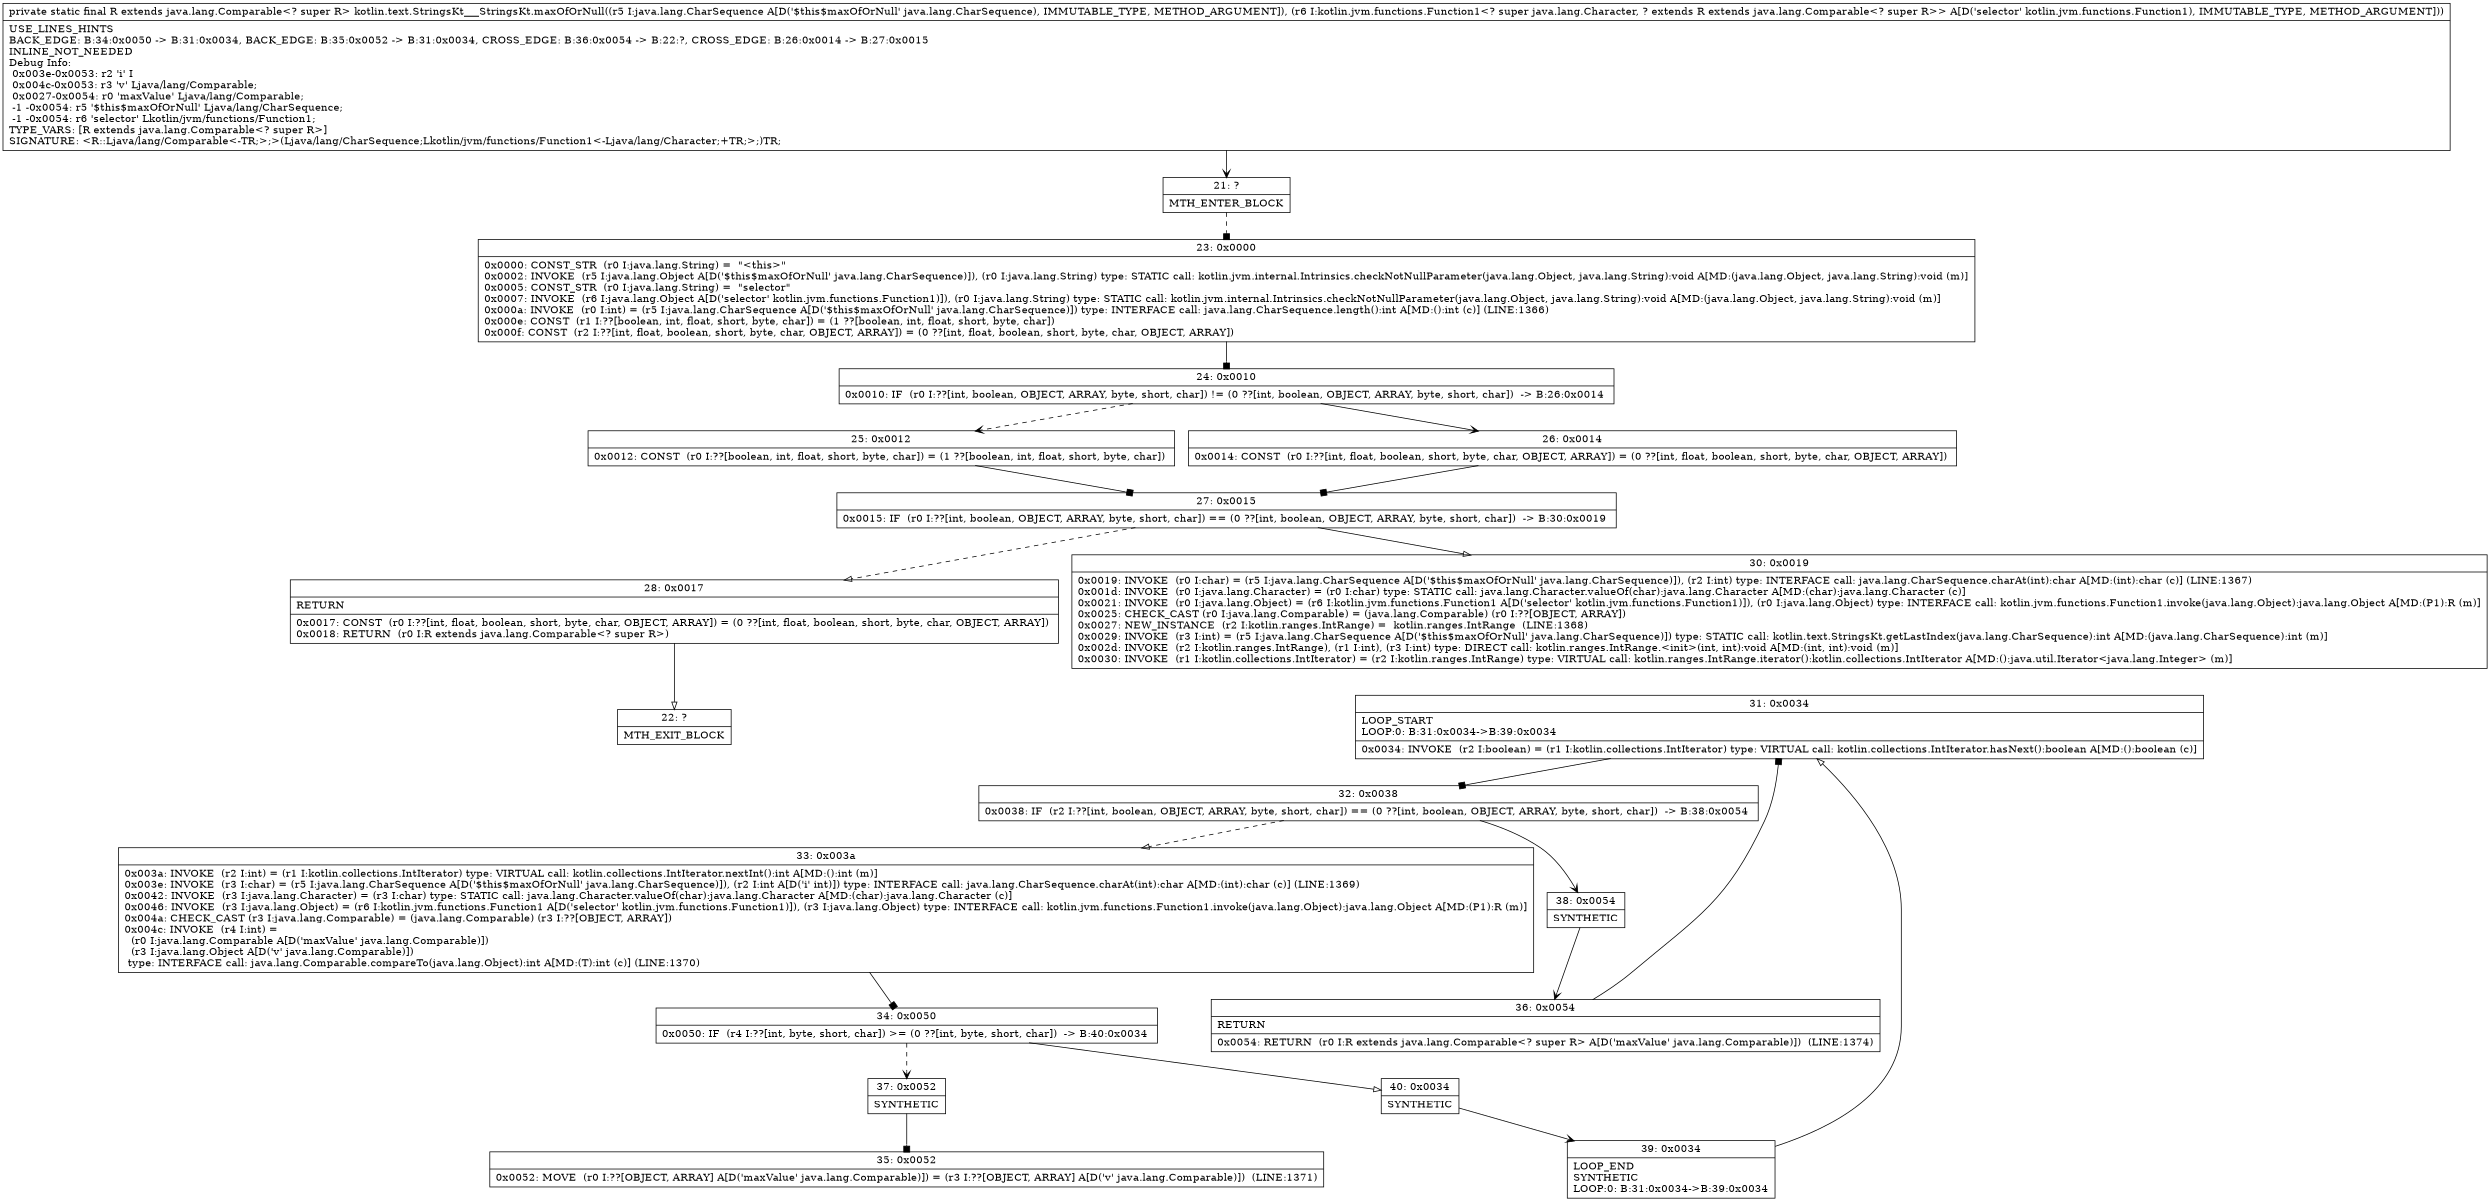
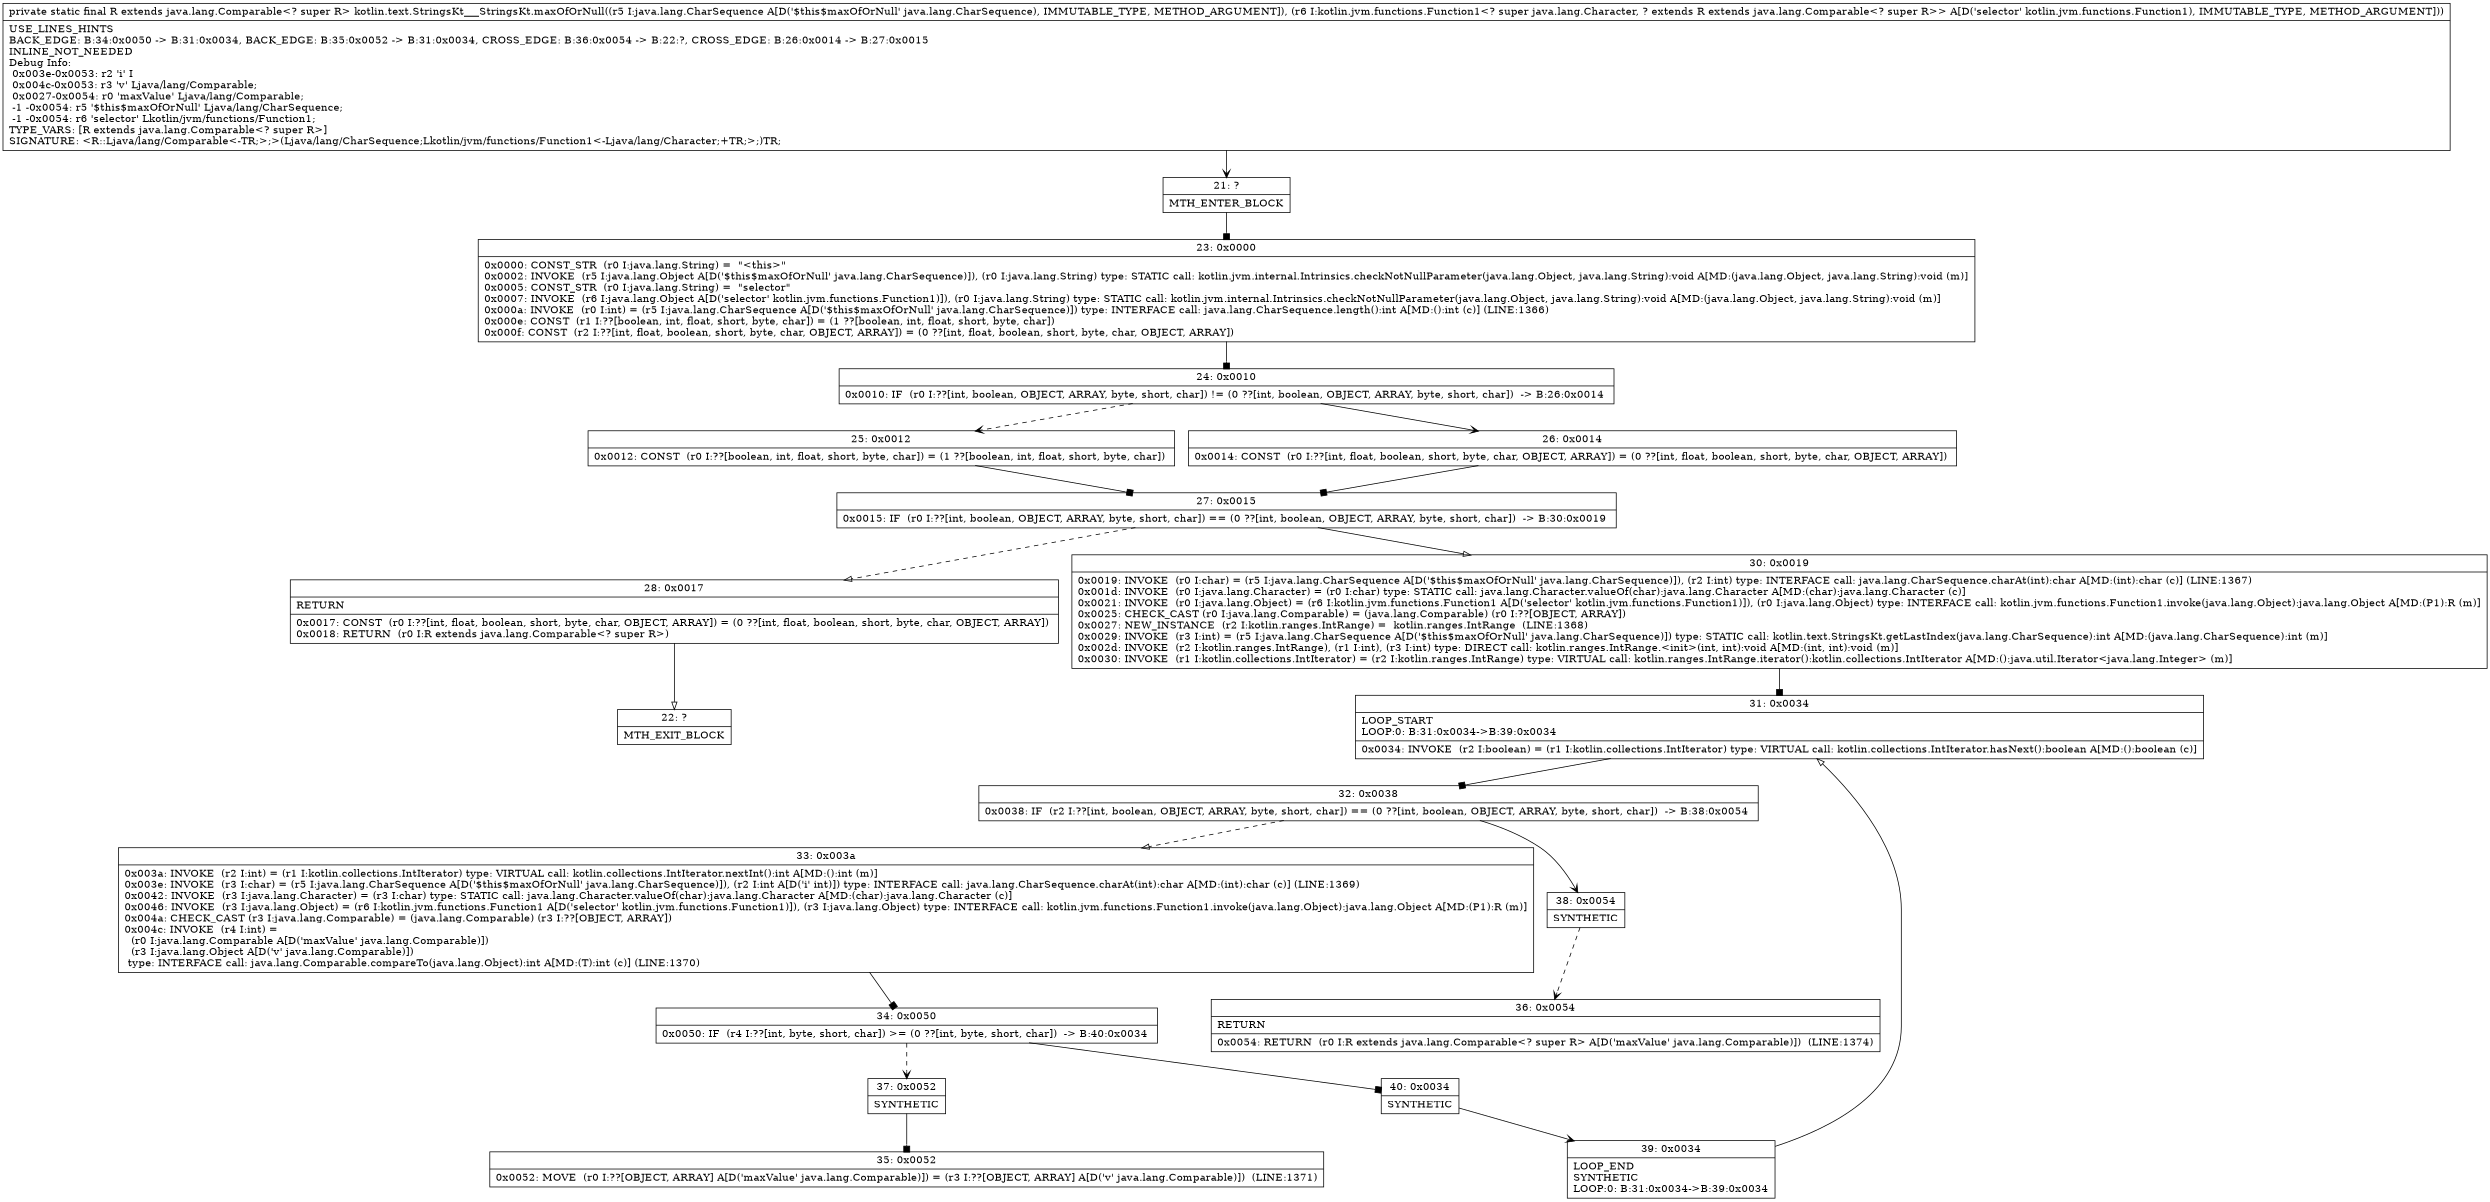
  digraph {
    node [shape=record]
    edge [arrowhead=box]
    n1 [label="{21\:\ ?|MTH_ENTER_BLOCK\l}"]
    n2 [label="{23\:\ 0x0000|0x0000: CONST_STR  (r0 I:java.lang.String) =  \"\<this\>\" \l0x0002: INVOKE  (r5 I:java.lang.Object A[D('$this$maxOfOrNull' java.lang.CharSequence)]), (r0 I:java.lang.String) type: STATIC call: kotlin.jvm.internal.Intrinsics.checkNotNullParameter(java.lang.Object, java.lang.String):void A[MD:(java.lang.Object, java.lang.String):void (m)]\l0x0005: CONST_STR  (r0 I:java.lang.String) =  \"selector\" \l0x0007: INVOKE  (r6 I:java.lang.Object A[D('selector' kotlin.jvm.functions.Function1)]), (r0 I:java.lang.String) type: STATIC call: kotlin.jvm.internal.Intrinsics.checkNotNullParameter(java.lang.Object, java.lang.String):void A[MD:(java.lang.Object, java.lang.String):void (m)]\l0x000a: INVOKE  (r0 I:int) = (r5 I:java.lang.CharSequence A[D('$this$maxOfOrNull' java.lang.CharSequence)]) type: INTERFACE call: java.lang.CharSequence.length():int A[MD:():int (c)] (LINE:1366)\l0x000e: CONST  (r1 I:??[boolean, int, float, short, byte, char]) = (1 ??[boolean, int, float, short, byte, char]) \l0x000f: CONST  (r2 I:??[int, float, boolean, short, byte, char, OBJECT, ARRAY]) = (0 ??[int, float, boolean, short, byte, char, OBJECT, ARRAY]) \l}"]
    n3 [label="{24\:\ 0x0010|0x0010: IF  (r0 I:??[int, boolean, OBJECT, ARRAY, byte, short, char]) != (0 ??[int, boolean, OBJECT, ARRAY, byte, short, char])  \-\> B:26:0x0014 \l}"]
    n4 [label="{25\:\ 0x0012|0x0012: CONST  (r0 I:??[boolean, int, float, short, byte, char]) = (1 ??[boolean, int, float, short, byte, char]) \l}"]
    n5 [label="{26\:\ 0x0014|0x0014: CONST  (r0 I:??[int, float, boolean, short, byte, char, OBJECT, ARRAY]) = (0 ??[int, float, boolean, short, byte, char, OBJECT, ARRAY]) \l}"]
    n6 [label="{27\:\ 0x0015|0x0015: IF  (r0 I:??[int, boolean, OBJECT, ARRAY, byte, short, char]) == (0 ??[int, boolean, OBJECT, ARRAY, byte, short, char])  \-\> B:30:0x0019 \l}"]
    n7 [label="{28\:\ 0x0017|RETURN\l|0x0017: CONST  (r0 I:??[int, float, boolean, short, byte, char, OBJECT, ARRAY]) = (0 ??[int, float, boolean, short, byte, char, OBJECT, ARRAY]) \l0x0018: RETURN  (r0 I:R extends java.lang.Comparable\<? super R\>) \l}"]
    n8 [label="{30\:\ 0x0019|0x0019: INVOKE  (r0 I:char) = (r5 I:java.lang.CharSequence A[D('$this$maxOfOrNull' java.lang.CharSequence)]), (r2 I:int) type: INTERFACE call: java.lang.CharSequence.charAt(int):char A[MD:(int):char (c)] (LINE:1367)\l0x001d: INVOKE  (r0 I:java.lang.Character) = (r0 I:char) type: STATIC call: java.lang.Character.valueOf(char):java.lang.Character A[MD:(char):java.lang.Character (c)]\l0x0021: INVOKE  (r0 I:java.lang.Object) = (r6 I:kotlin.jvm.functions.Function1 A[D('selector' kotlin.jvm.functions.Function1)]), (r0 I:java.lang.Object) type: INTERFACE call: kotlin.jvm.functions.Function1.invoke(java.lang.Object):java.lang.Object A[MD:(P1):R (m)]\l0x0025: CHECK_CAST (r0 I:java.lang.Comparable) = (java.lang.Comparable) (r0 I:??[OBJECT, ARRAY]) \l0x0027: NEW_INSTANCE  (r2 I:kotlin.ranges.IntRange) =  kotlin.ranges.IntRange  (LINE:1368)\l0x0029: INVOKE  (r3 I:int) = (r5 I:java.lang.CharSequence A[D('$this$maxOfOrNull' java.lang.CharSequence)]) type: STATIC call: kotlin.text.StringsKt.getLastIndex(java.lang.CharSequence):int A[MD:(java.lang.CharSequence):int (m)]\l0x002d: INVOKE  (r2 I:kotlin.ranges.IntRange), (r1 I:int), (r3 I:int) type: DIRECT call: kotlin.ranges.IntRange.\<init\>(int, int):void A[MD:(int, int):void (m)]\l0x0030: INVOKE  (r1 I:kotlin.collections.IntIterator) = (r2 I:kotlin.ranges.IntRange) type: VIRTUAL call: kotlin.ranges.IntRange.iterator():kotlin.collections.IntIterator A[MD:():java.util.Iterator\<java.lang.Integer\> (m)]\l}"]
    n9 [label="{22\:\ ?|MTH_EXIT_BLOCK\l}"]
    n10 [label="{31\:\ 0x0034|LOOP_START\lLOOP:0: B:31:0x0034\-\>B:39:0x0034\l|0x0034: INVOKE  (r2 I:boolean) = (r1 I:kotlin.collections.IntIterator) type: VIRTUAL call: kotlin.collections.IntIterator.hasNext():boolean A[MD:():boolean (c)]\l}"]
    n11 [label="{32\:\ 0x0038|0x0038: IF  (r2 I:??[int, boolean, OBJECT, ARRAY, byte, short, char]) == (0 ??[int, boolean, OBJECT, ARRAY, byte, short, char])  \-\> B:38:0x0054 \l}"]
    n12 [label="{33\:\ 0x003a|0x003a: INVOKE  (r2 I:int) = (r1 I:kotlin.collections.IntIterator) type: VIRTUAL call: kotlin.collections.IntIterator.nextInt():int A[MD:():int (m)]\l0x003e: INVOKE  (r3 I:char) = (r5 I:java.lang.CharSequence A[D('$this$maxOfOrNull' java.lang.CharSequence)]), (r2 I:int A[D('i' int)]) type: INTERFACE call: java.lang.CharSequence.charAt(int):char A[MD:(int):char (c)] (LINE:1369)\l0x0042: INVOKE  (r3 I:java.lang.Character) = (r3 I:char) type: STATIC call: java.lang.Character.valueOf(char):java.lang.Character A[MD:(char):java.lang.Character (c)]\l0x0046: INVOKE  (r3 I:java.lang.Object) = (r6 I:kotlin.jvm.functions.Function1 A[D('selector' kotlin.jvm.functions.Function1)]), (r3 I:java.lang.Object) type: INTERFACE call: kotlin.jvm.functions.Function1.invoke(java.lang.Object):java.lang.Object A[MD:(P1):R (m)]\l0x004a: CHECK_CAST (r3 I:java.lang.Comparable) = (java.lang.Comparable) (r3 I:??[OBJECT, ARRAY]) \l0x004c: INVOKE  (r4 I:int) = \l  (r0 I:java.lang.Comparable A[D('maxValue' java.lang.Comparable)])\l  (r3 I:java.lang.Object A[D('v' java.lang.Comparable)])\l type: INTERFACE call: java.lang.Comparable.compareTo(java.lang.Object):int A[MD:(T):int (c)] (LINE:1370)\l}"]
    n13 [label="{38\:\ 0x0054|SYNTHETIC\l}"]
    n14 [label="{34\:\ 0x0050|0x0050: IF  (r4 I:??[int, byte, short, char]) \>= (0 ??[int, byte, short, char])  \-\> B:40:0x0034 \l}"]
    n15 [label="{36\:\ 0x0054|RETURN\l|0x0054: RETURN  (r0 I:R extends java.lang.Comparable\<? super R\> A[D('maxValue' java.lang.Comparable)])  (LINE:1374)\l}"]
    n16 [label="{37\:\ 0x0052|SYNTHETIC\l}"]
    n17 [label="{40\:\ 0x0034|SYNTHETIC\l}"]
    n18 [label="{35\:\ 0x0052|0x0052: MOVE  (r0 I:??[OBJECT, ARRAY] A[D('maxValue' java.lang.Comparable)]) = (r3 I:??[OBJECT, ARRAY] A[D('v' java.lang.Comparable)])  (LINE:1371)\l}"]
    n19 [label="{39\:\ 0x0034|LOOP_END\lSYNTHETIC\lLOOP:0: B:31:0x0034\-\>B:39:0x0034\l}"]
    n20 [label="{private static final R extends java.lang.Comparable\<? super R\> kotlin.text.StringsKt___StringsKt.maxOfOrNull((r5 I:java.lang.CharSequence A[D('$this$maxOfOrNull' java.lang.CharSequence), IMMUTABLE_TYPE, METHOD_ARGUMENT]), (r6 I:kotlin.jvm.functions.Function1\<? super java.lang.Character, ? extends R extends java.lang.Comparable\<? super R\>\> A[D('selector' kotlin.jvm.functions.Function1), IMMUTABLE_TYPE, METHOD_ARGUMENT]))  | USE_LINES_HINTS\lBACK_EDGE: B:34:0x0050 \-\> B:31:0x0034, BACK_EDGE: B:35:0x0052 \-\> B:31:0x0034, CROSS_EDGE: B:36:0x0054 \-\> B:22:?, CROSS_EDGE: B:26:0x0014 \-\> B:27:0x0015\lINLINE_NOT_NEEDED\lDebug Info:\l  0x003e\-0x0053: r2 'i' I\l  0x004c\-0x0053: r3 'v' Ljava\/lang\/Comparable;\l  0x0027\-0x0054: r0 'maxValue' Ljava\/lang\/Comparable;\l  \-1 \-0x0054: r5 '$this$maxOfOrNull' Ljava\/lang\/CharSequence;\l  \-1 \-0x0054: r6 'selector' Lkotlin\/jvm\/functions\/Function1;\lTYPE_VARS: [R extends java.lang.Comparable\<? super R\>]\lSIGNATURE: \<R::Ljava\/lang\/Comparable\<\-TR;\>;\>(Ljava\/lang\/CharSequence;Lkotlin\/jvm\/functions\/Function1\<\-Ljava\/lang\/Character;+TR;\>;)TR;\l}"]
-   n1 -> n2 [style=dashed]
+   n1 -> n2
    n2 -> n3
    n3 -> n4 [arrowhead=vee style=dashed]
    n3 -> n5 [arrowhead=vee]
    n4 -> n6
    n5 -> n6
    n6 -> n7 [arrowhead=onormal style=dashed]
    n6 -> n8 [arrowhead=onormal]
    n7 -> n9 [arrowhead=onormal]
-   n15 -> n10
+   n8 -> n10
    n10 -> n11
    n11 -> n12 [arrowhead=onormal style=dashed]
    n11 -> n13 [arrowhead=vee]
    n12 -> n14
-   n13 -> n15 [arrowhead=vee]
+   n13 -> n15 [arrowhead=vee style=dashed]
    n14 -> n16 [arrowhead=vee style=dashed]
-   n14 -> n17 [arrowhead=onormal]
+   n14 -> n17
    n16 -> n18
    n17 -> n19 [arrowhead=vee]
    n19 -> n10 [arrowhead=onormal]
    n20 -> n1 [arrowhead=vee]
  }
